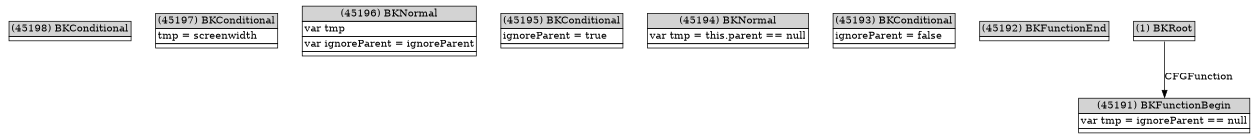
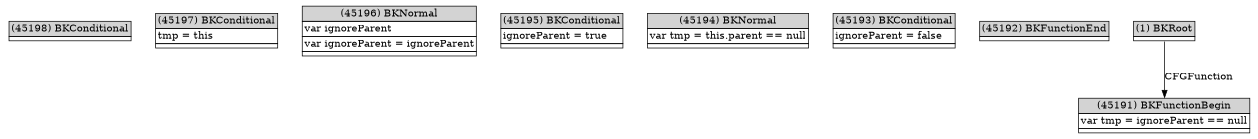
  digraph {
    node [shape=plaintext]
    n1 [label=<<table BORDER="0" CELLBORDER="1" CELLSPACING="0"> 	<tr><td port="in" bgcolor="lightgray">(45198) BKConditional</td></tr> 	<tr><td port="out"></td></tr> </table>>]
-   n2 [label=<<table BORDER="0" CELLBORDER="1" CELLSPACING="0"> 	<tr><td port="in" bgcolor="lightgray">(45197) BKConditional</td></tr> 	<tr><td port="e0" align="left">tmp = screenwidth</td></tr> 	<tr><td port="out"></td></tr> </table>>]
-   n3 [label=<<table BORDER="0" CELLBORDER="1" CELLSPACING="0"> 	<tr><td port="in" bgcolor="lightgray">(45196) BKNormal</td></tr> 	<tr><td port="e0" align="left">var tmp</td></tr> 	<tr><td port="e1" align="left">var ignoreParent = ignoreParent</td></tr> 	<tr><td port="out"></td></tr> </table>>]
+   n2 [label=<<table BORDER="0" CELLBORDER="1" CELLSPACING="0"> 	<tr><td port="in" bgcolor="lightgray">(45197) BKConditional</td></tr> 	<tr><td port="e0" align="left">tmp = this</td></tr> 	<tr><td port="out"></td></tr> </table>>]
+   n3 [label=<<table BORDER="0" CELLBORDER="1" CELLSPACING="0"> 	<tr><td port="in" bgcolor="lightgray">(45196) BKNormal</td></tr> 	<tr><td port="e0" align="left">var ignoreParent</td></tr> 	<tr><td port="e1" align="left">var ignoreParent = ignoreParent</td></tr> 	<tr><td port="out"></td></tr> </table>>]
    n4 [label=<<table BORDER="0" CELLBORDER="1" CELLSPACING="0"> 	<tr><td port="in" bgcolor="lightgray">(45195) BKConditional</td></tr> 	<tr><td port="e0" align="left">ignoreParent = true</td></tr> 	<tr><td port="out"></td></tr> </table>>]
    n5 [label=<<table BORDER="0" CELLBORDER="1" CELLSPACING="0"> 	<tr><td port="in" bgcolor="lightgray">(45194) BKNormal</td></tr> 	<tr><td port="e0" align="left">var tmp = this.parent == null</td></tr> 	<tr><td port="out"></td></tr> </table>>]
    n6 [label=<<table BORDER="0" CELLBORDER="1" CELLSPACING="0"> 	<tr><td port="in" bgcolor="lightgray">(45193) BKConditional</td></tr> 	<tr><td port="e0" align="left">ignoreParent = false</td></tr> 	<tr><td port="out"></td></tr> </table>>]
    n7 [label=<<table BORDER="0" CELLBORDER="1" CELLSPACING="0"> 	<tr><td port="in" bgcolor="lightgray">(45192) BKFunctionEnd</td></tr> 	<tr><td port="out"></td></tr> </table>>]
    n8 [label=<<table BORDER="0" CELLBORDER="1" CELLSPACING="0"> 	<tr><td port="in" bgcolor="lightgray">(45191) BKFunctionBegin</td></tr> 	<tr><td port="e0" align="left">var tmp = ignoreParent == null</td></tr> 	<tr><td port="out"></td></tr> </table>>]
    n9 [label=<<table BORDER="0" CELLBORDER="1" CELLSPACING="0"> 	<tr><td port="in" bgcolor="lightgray">(1) BKRoot</td></tr> 	<tr><td port="out"></td></tr> </table>>]
    n9 -> n8 [headport=in label=CFGFunction tailport=out]
  }
